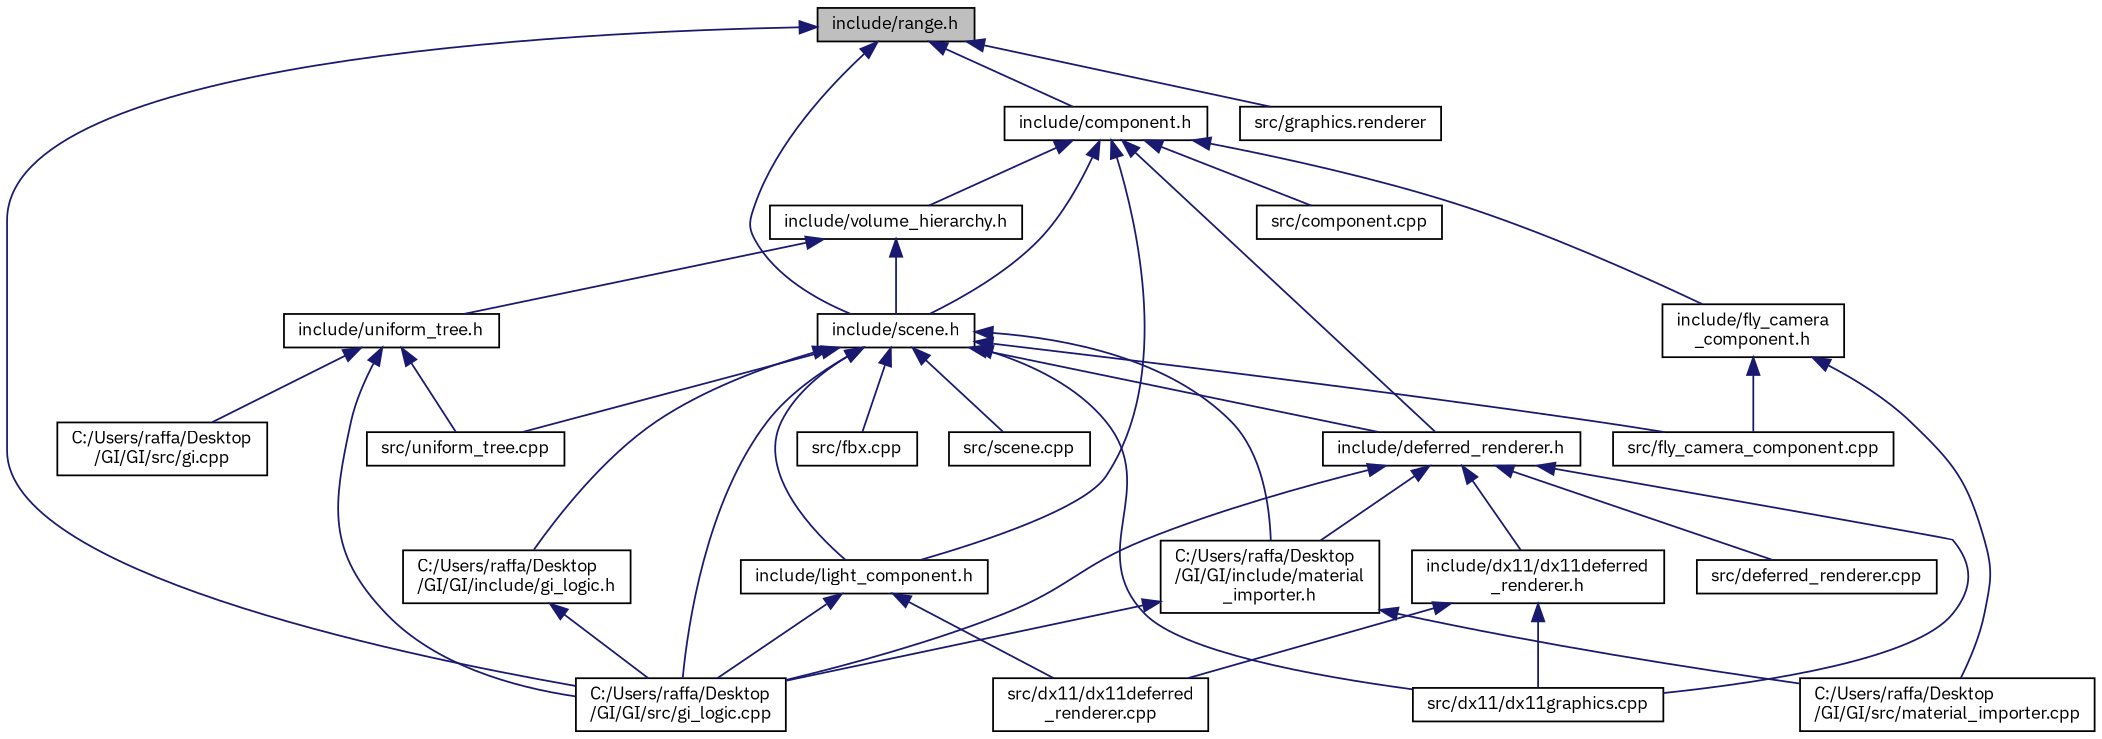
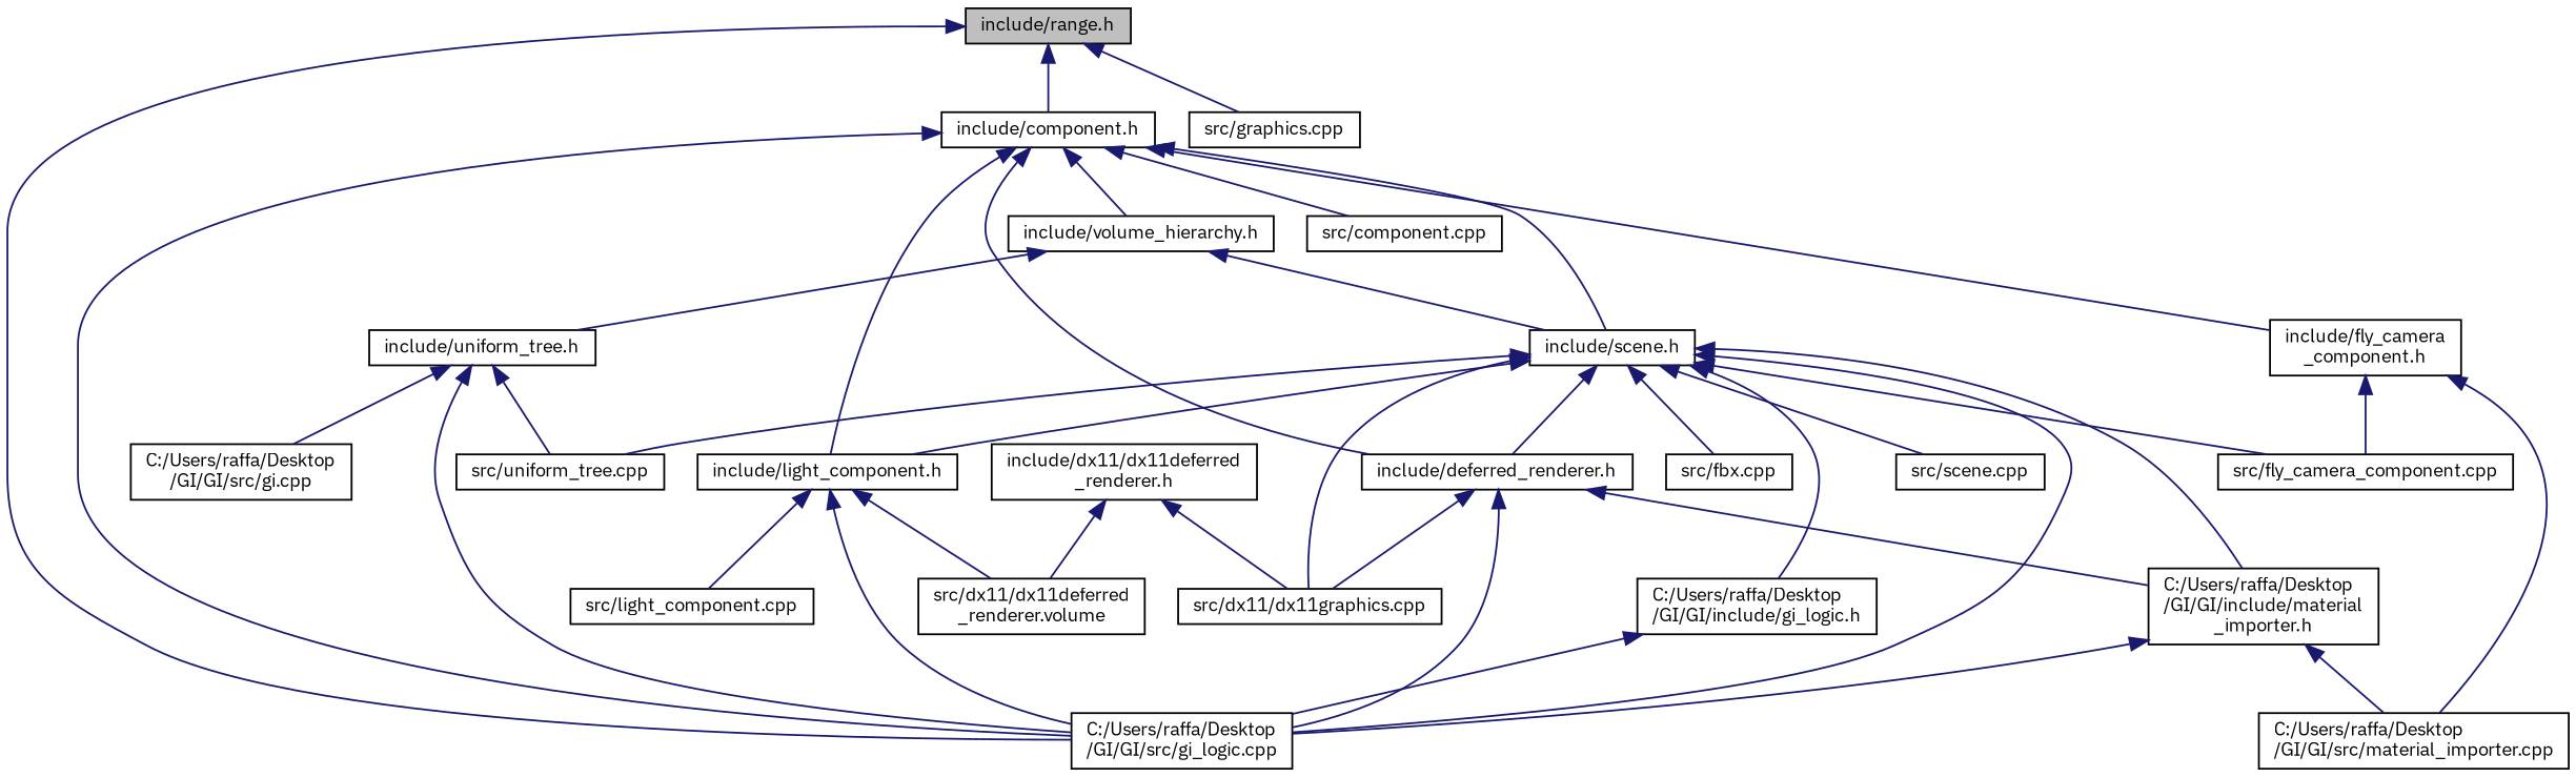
  digraph {
    fontname="IBM Plex Sans"
    node [color=black fillcolor=white fontname="IBM Plex Sans" fontsize=10 shape=record style=filled]
    edge [color=midnightblue dir=back fontname="IBM Plex Sans" fontsize=10 labelfontname=Helvetica labelfontsize=10 style=solid]
    n1 [fillcolor=grey75 fontcolor=black height=0.2 label="include/range.h" width=0.4]
    n2 [height=0.2 label="C:/Users/raffa/Desktop\l/GI/GI/src/gi_logic.cpp" width=0.4]
    n3 [height=0.2 label="include/component.h" width=0.4]
    n4 [height=0.2 label="include/scene.h" width=0.4]
-   n5 [height=0.2 label="src/graphics.renderer" width=0.4]
+   n5 [height=0.2 label="src/graphics.cpp" width=0.4]
    n6 [height=0.2 label="include/deferred_renderer.h" width=0.4]
    n7 [height=0.2 label="include/light_component.h" width=0.4]
    n8 [height=0.2 label="include/volume_hierarchy.h" width=0.4]
    n9 [height=0.2 label="include/fly_camera\l_component.h" width=0.4]
    n10 [height=0.2 label="src/component.cpp" width=0.4]
    n11 [height=0.2 label="src/fbx.cpp" width=0.4]
    n12 [height=0.2 label="C:/Users/raffa/Desktop\l/GI/GI/include/material\l_importer.h" width=0.4]
    n13 [height=0.2 label="src/dx11/dx11graphics.cpp" width=0.4]
    n14 [height=0.2 label="C:/Users/raffa/Desktop\l/GI/GI/include/gi_logic.h" width=0.4]
    n15 [height=0.2 label="src/fly_camera_component.cpp" width=0.4]
    n16 [height=0.2 label="src/scene.cpp" width=0.4]
    n17 [height=0.2 label="src/uniform_tree.cpp" width=0.4]
    n18 [height=0.2 label="include/dx11/dx11deferred\l_renderer.h" width=0.4]
-   n19 [height=0.2 label="src/deferred_renderer.cpp" width=0.4]
-   n20 [height=0.2 label="src/dx11/dx11deferred\l_renderer.cpp" width=0.4]
+   n20 [height=0.2 label="src/dx11/dx11deferred\l_renderer.volume" width=0.4]
+   n21 [height=0.2 label="src/light_component.cpp" width=0.4]
    n22 [height=0.2 label="include/uniform_tree.h" width=0.4]
    n23 [height=0.2 label="C:/Users/raffa/Desktop\l/GI/GI/src/material_importer.cpp" width=0.4]
    n24 [height=0.2 label="C:/Users/raffa/Desktop\l/GI/GI/src/gi.cpp" width=0.4]
    n1 -> n2
    n1 -> n3
-   n1 -> n4
    n1 -> n5
+   n3 -> n2
    n3 -> n4
    n3 -> n6
    n3 -> n7
    n3 -> n8
    n3 -> n9
    n3 -> n10
    n4 -> n2
    n4 -> n6
    n4 -> n7
    n4 -> n11
    n4 -> n12
    n4 -> n13
    n4 -> n14
    n4 -> n15
    n4 -> n16
    n4 -> n17
    n6 -> n2
    n6 -> n12
    n6 -> n13
-   n6 -> n18
-   n6 -> n19
    n7 -> n2
    n7 -> n20
+   n7 -> n21
    n8 -> n4
    n8 -> n22
    n9 -> n15
    n9 -> n23
    n12 -> n2
    n12 -> n23
    n14 -> n2
    n18 -> n13
    n18 -> n20
    n22 -> n2
    n22 -> n17
    n22 -> n24
  }
